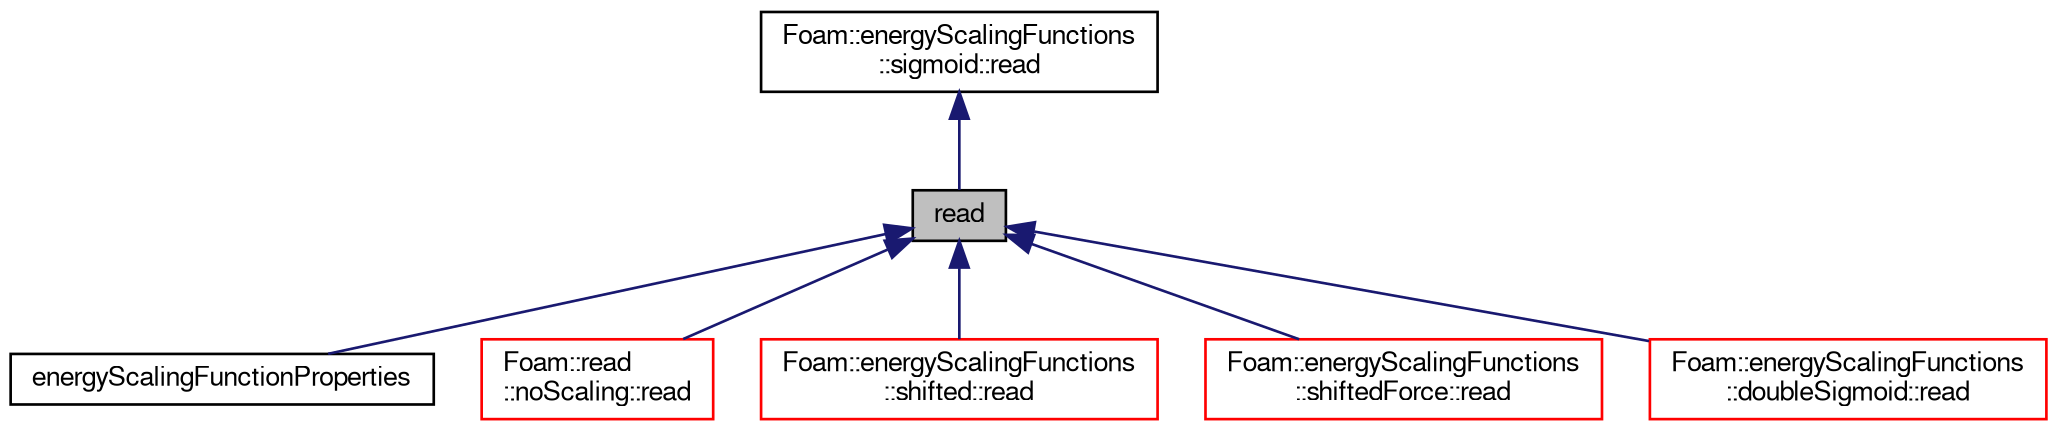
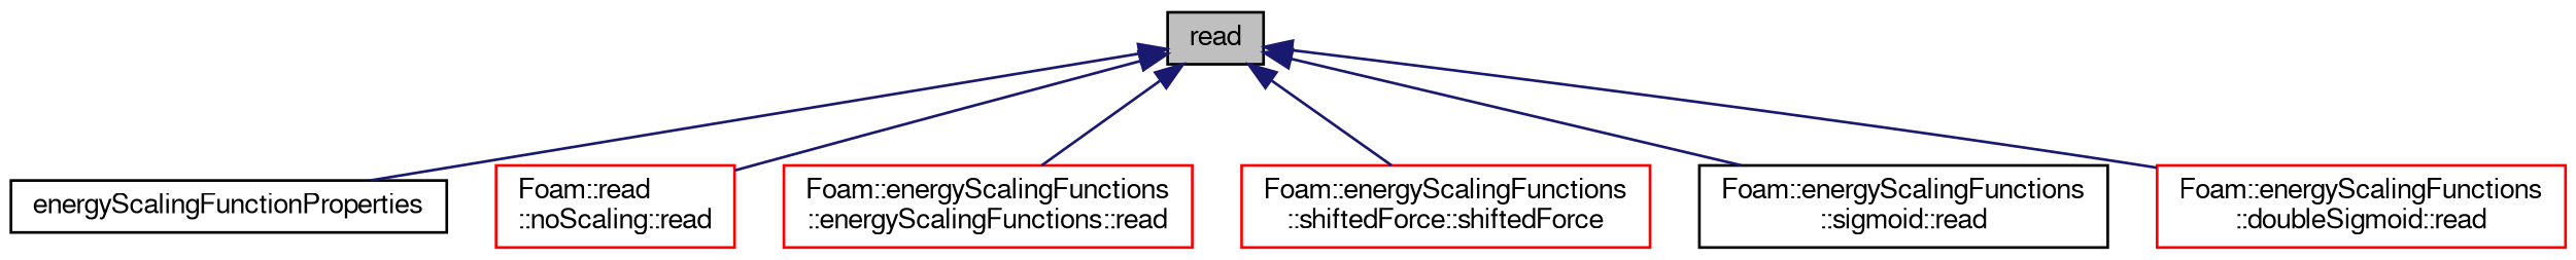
  digraph {
    rankdir=TB
    node [color=red fontname=FreeSans fontsize=10 shape=record]
    edge [color=midnightblue dir=back fontname=FreeSans fontsize=10 labelfontname=FreeSans labelfontsize=10 style=solid]
    n1 [color=black fillcolor=grey75 fontcolor=black height=0.2 label=read style=filled width=0.4]
    n2 [color=black height=0.2 label=energyScalingFunctionProperties width=0.4]
    n3 [height=0.2 label="Foam::read\l::noScaling::read" width=0.4]
-   n4 [height=0.2 label="Foam::energyScalingFunctions\l::shifted::read" width=0.4]
-   n5 [height=0.2 label="Foam::energyScalingFunctions\l::shiftedForce::read" width=0.4]
+   n4 [height=0.2 label="Foam::energyScalingFunctions\l::energyScalingFunctions::read" width=0.4]
+   n5 [height=0.2 label="Foam::energyScalingFunctions\l::shiftedForce::shiftedForce" width=0.4]
    n6 [color=black height=0.2 label="Foam::energyScalingFunctions\l::sigmoid::read" width=0.4]
    n7 [height=0.2 label="Foam::energyScalingFunctions\l::doubleSigmoid::read" width=0.4]
    n1 -> n2
    n1 -> n3
    n1 -> n4
    n1 -> n5
-   n6 -> n1
+   n1 -> n6
    n1 -> n7
  }
